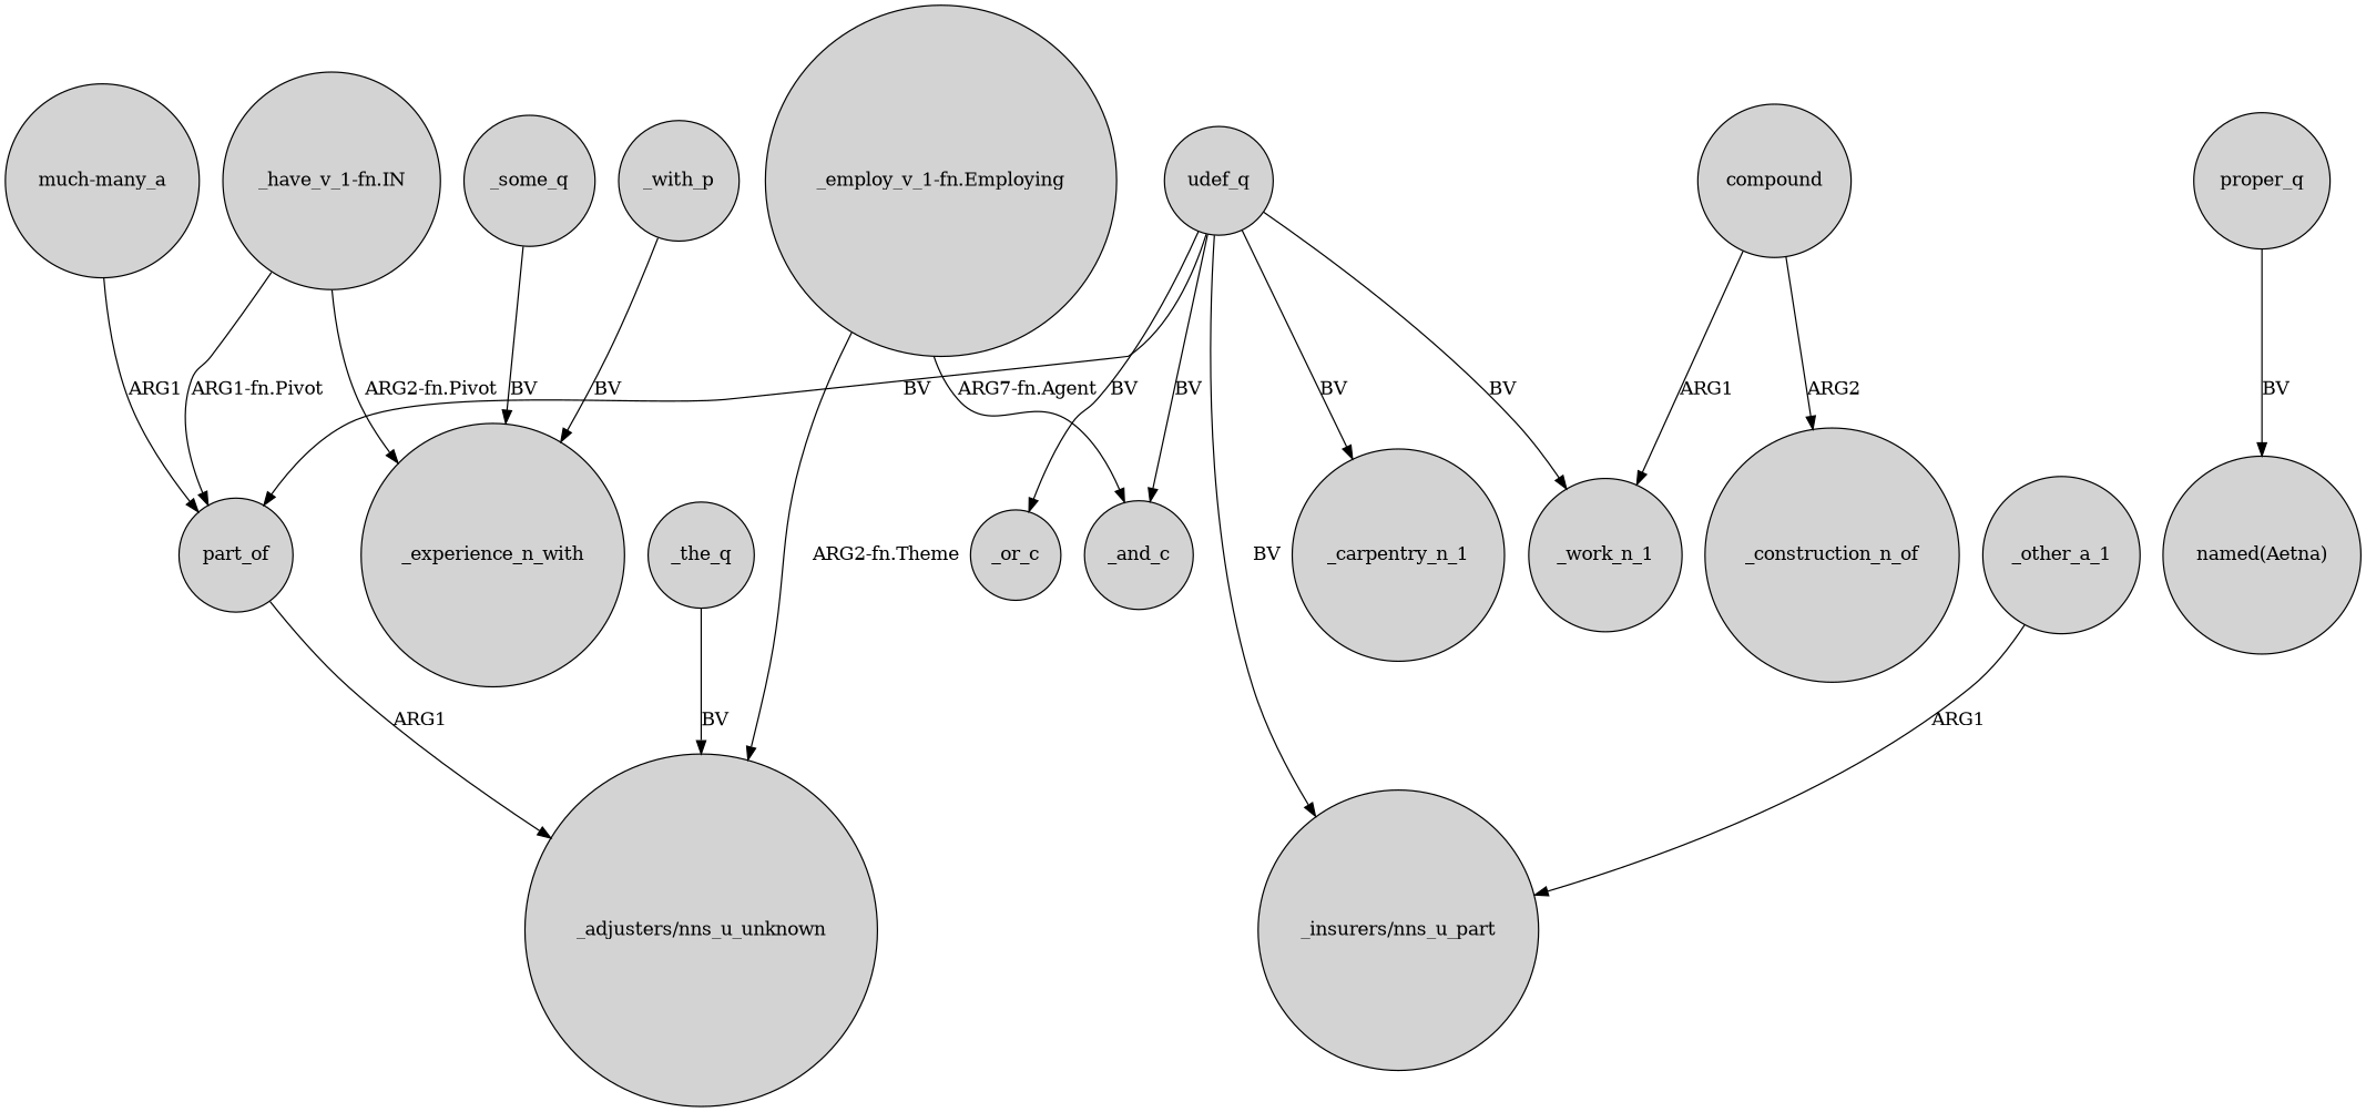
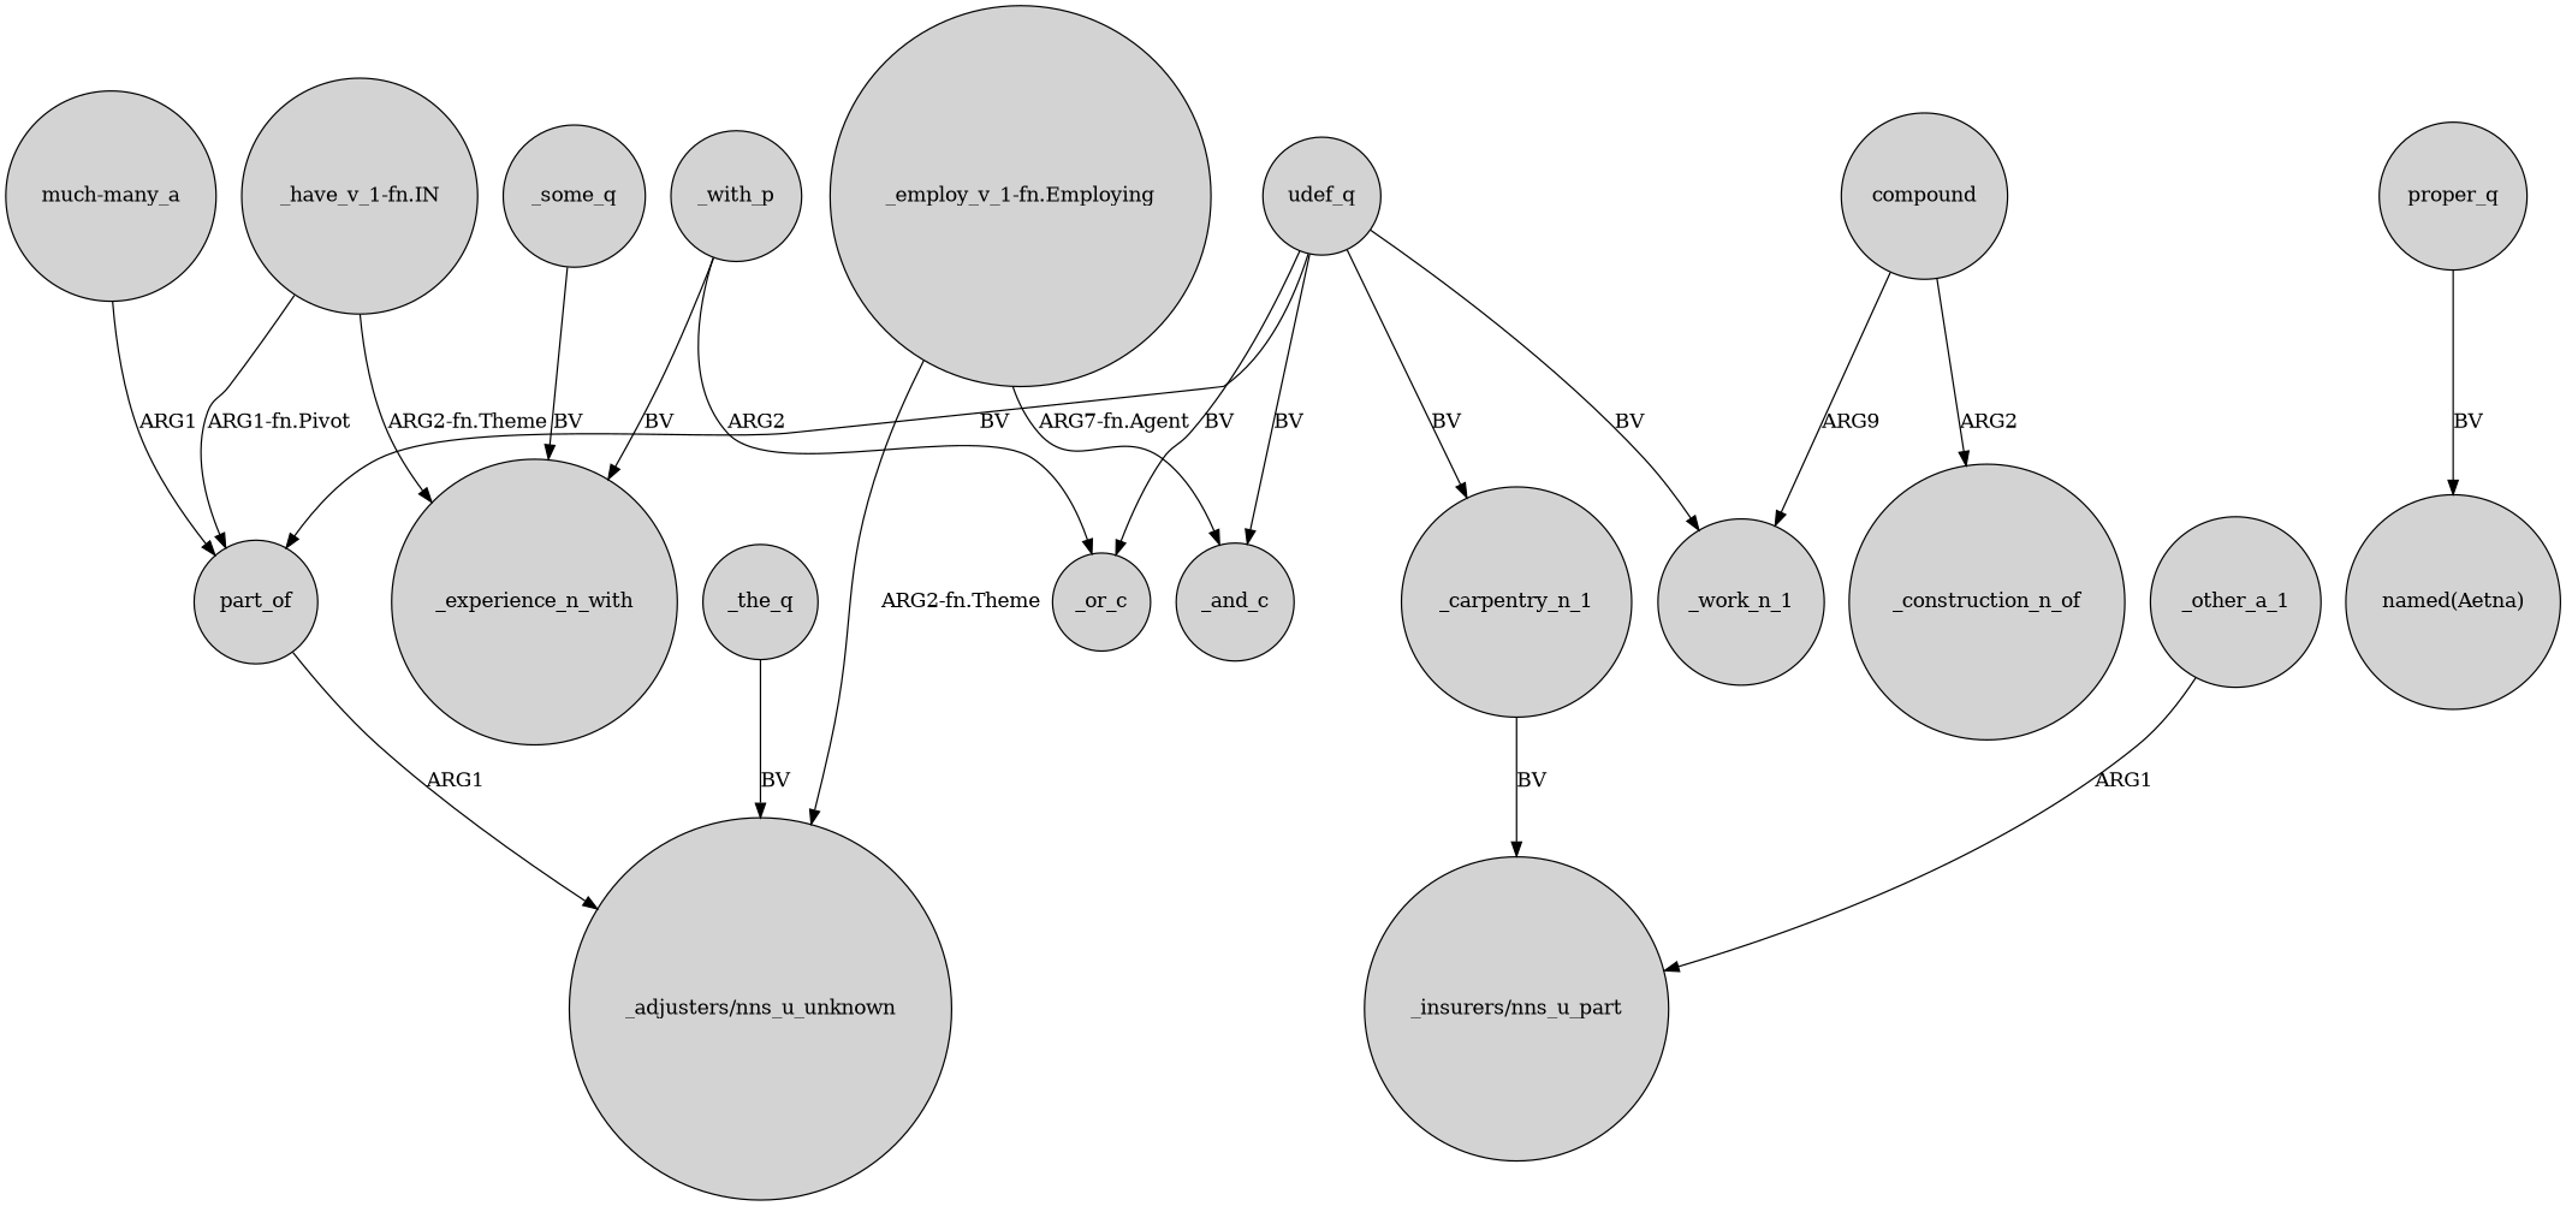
  digraph {
    node [shape=circle style=filled]
    udef_q
    part_of
    _work_n_1
    _or_c
    n5 [label="_insurers/nns_u_part"]
    _carpentry_n_1
    _and_c
    "_adjusters/nns_u_unknown"
    "_employ_v_1-fn.Employing"
    compound
    _construction_n_of
    "much-many_a"
    "_have_v_1-fn.IN"
    _experience_n_with
    _some_q
    _the_q
    _with_p
    _other_a_1
    proper_q
    "named(Aetna)"
    udef_q -> part_of [label=BV]
    udef_q -> _work_n_1 [label=BV]
    udef_q -> _or_c [label=BV]
-   udef_q -> n5 [label=BV]
+   _carpentry_n_1 -> n5 [label=BV]
    udef_q -> _carpentry_n_1 [label=BV]
    udef_q -> _and_c [label=BV]
    part_of -> "_adjusters/nns_u_unknown" [label=ARG1]
    "_employ_v_1-fn.Employing" -> _and_c [label="ARG7-fn.Agent"]
    "_employ_v_1-fn.Employing" -> "_adjusters/nns_u_unknown" [label="ARG2-fn.Theme"]
-   compound -> _work_n_1 [label=ARG1]
+   compound -> _work_n_1 [label=ARG9]
    compound -> _construction_n_of [label=ARG2]
    "much-many_a" -> part_of [label=ARG1]
    "_have_v_1-fn.IN" -> part_of [label="ARG1-fn.Pivot"]
-   "_have_v_1-fn.IN" -> _experience_n_with [label="ARG2-fn.Pivot"]
+   "_have_v_1-fn.IN" -> _experience_n_with [label="ARG2-fn.Theme"]
    _some_q -> _experience_n_with [label=BV]
    _the_q -> "_adjusters/nns_u_unknown" [label=BV]
+   _with_p -> _or_c [label=ARG2]
    _with_p -> _experience_n_with [label=BV]
    _other_a_1 -> n5 [label=ARG1]
    proper_q -> "named(Aetna)" [label=BV]
  }
